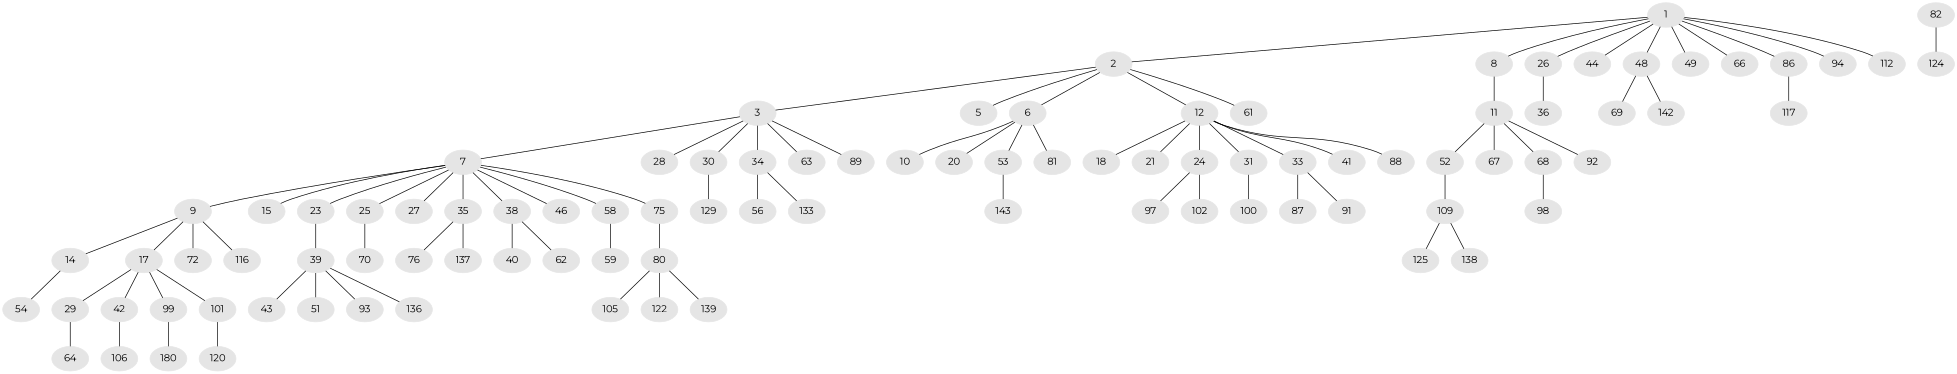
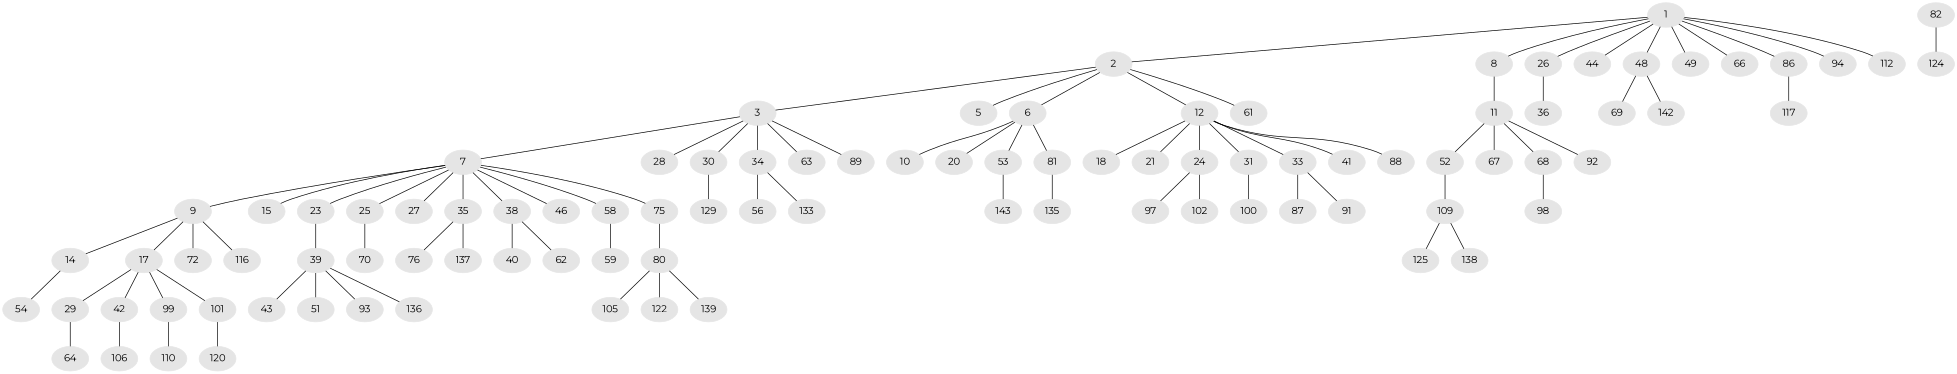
  graph {
    fontname=Montserrat
    node [color=gray90 fontname=Montserrat style=filled]
    edge [fontname=Montserrat]
    1 [super="+4"]
    2 [super="+79"]
    8 [super="+65"]
    26
    44 [super="+73"]
    48 [super="+55"]
    49
    66 [super="+134"]
    86
    94
    112
    3 [super="+22"]
    5
    6 [super="+19"]
    12 [super="+13"]
    61
    11 [super="+50"]
    36 [super="+126"]
    69
    142
    117
    7 [super="+16"]
    28 [super="+119"]
    30
    34 [super="+132"]
    63
    89
    10
    20
    53 [super="+107"]
    81 [super="+128"]
    18
    21 [super="+104"]
    24 [super="+83"]
    31 [super="+78"]
    33 [super="+103"]
    41 [super="+114"]
    88 [super="+118"]
    9 [super="+32"]
    15
    23 [super="+47"]
    25 [super="+130"]
    27 [super="+77"]
    35 [super="+57"]
    38 [super="+145"]
    46 [super="+85"]
    58
    75 [super="+146"]
    129
    56
    133
    143
+   135
    14 [super="+90"]
    17 [super="+45"]
    72 [super="+96"]
    116
    39 [super="+127"]
    70 [super="+108"]
    76
    137
    40 [super="+95"]
    62
    59 [super="+60"]
    80 [super="+84"]
    52
    67
    68 [super="+71"]
    92
    54
    29 [super="+37"]
    42
    99 [super="+140"]
    101 [super="+141"]
    109 [super="+115"]
    98
    97
    102 [super="+144"]
    100
    87
    91
    64 [super="+74"]
    106
-   110 [label=180]
+   110
    120
    43 [super="+111"]
    51 [super="+123"]
    93
    136
    82
    124
    125
    138
    105 [super="+121"]
    122 [super="+131"]
    139
    1 -- 2
    1 -- 8
    1 -- 26
    1 -- 44
    1 -- 48
    1 -- 49
    1 -- 66
    1 -- 86
    1 -- 94
    1 -- 112
    2 -- 3
    2 -- 5
    2 -- 6
    2 -- 12
    2 -- 61
    8 -- 11
    26 -- 36
    48 -- 69
    48 -- 142
    86 -- 117
    3 -- 7
    3 -- 28
    3 -- 30
    3 -- 34
    3 -- 63
    3 -- 89
    6 -- 10
    6 -- 20
    6 -- 53
    6 -- 81
    12 -- 18
    12 -- 21
    12 -- 24
    12 -- 31
    12 -- 33
    12 -- 41
    12 -- 88
    11 -- 52
    11 -- 67
    11 -- 68
    11 -- 92
    7 -- 9
    7 -- 15
    7 -- 23
    7 -- 25
    7 -- 27
    7 -- 35
    7 -- 38
    7 -- 46
    7 -- 58
    7 -- 75
    30 -- 129
    34 -- 56
    34 -- 133
    53 -- 143
+   81 -- 135
    24 -- 97
    24 -- 102
    31 -- 100
    33 -- 87
    33 -- 91
    9 -- 14
    9 -- 17
    9 -- 72
    9 -- 116
    23 -- 39
    25 -- 70
    35 -- 76
    35 -- 137
    38 -- 40
    38 -- 62
    58 -- 59
    75 -- 80
    14 -- 54
    17 -- 29
    17 -- 42
    17 -- 99
    17 -- 101
    39 -- 43
    39 -- 51
    39 -- 93
    39 -- 136
    80 -- 105
    80 -- 122
    80 -- 139
    52 -- 109
    68 -- 98
    29 -- 64
    42 -- 106
    99 -- 110
    101 -- 120
    109 -- 125
    109 -- 138
    82 -- 124
  }
